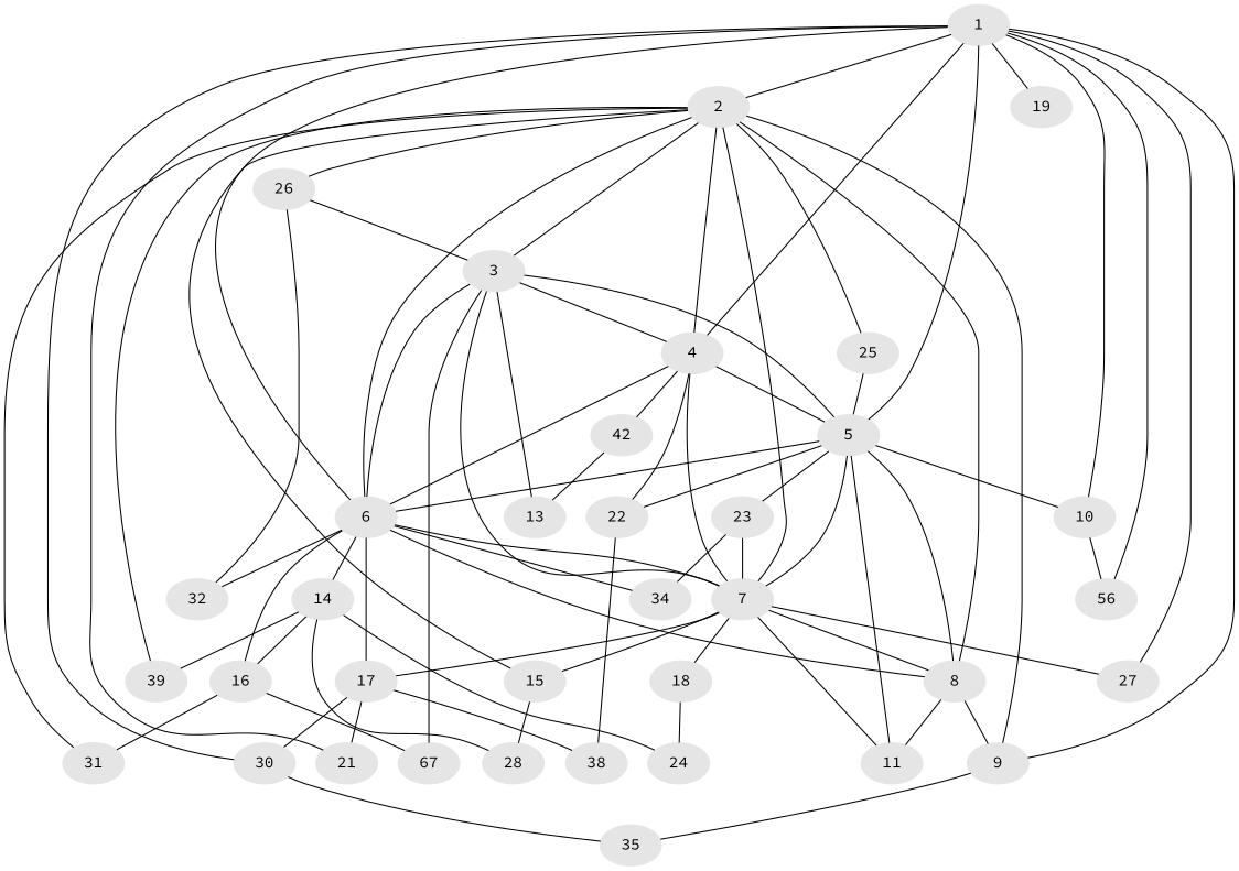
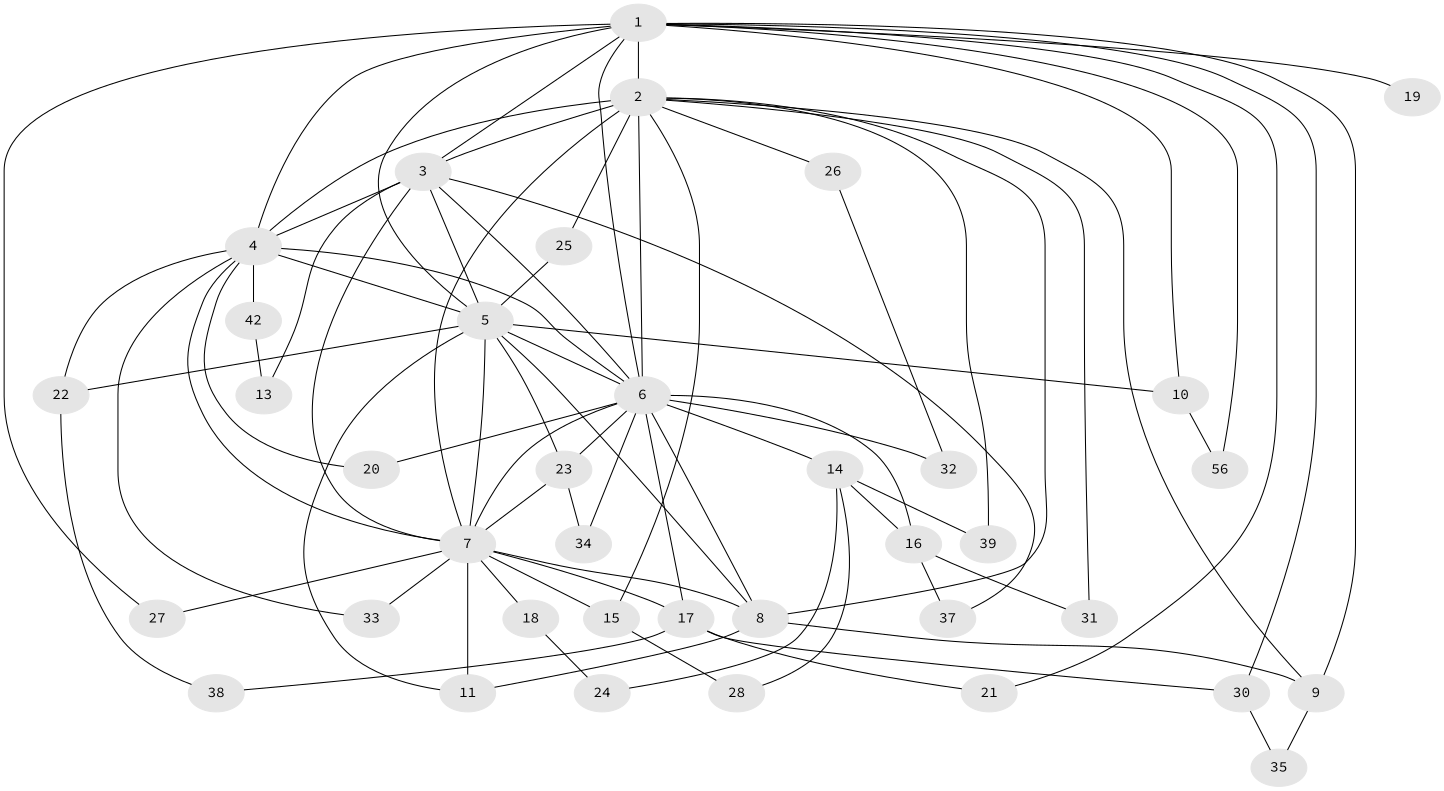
  graph {
    fontname="Source Code Pro"
    node [color=gray90 fontname="Source Code Pro" style=filled]
    edge [fontname="Source Code Pro" weight=1.0]
    1
    2
    3
    4
    5
    6
    9
    10
    19
    21
    27
    30
    n13 [label=56]
    7
    8
    15
    25
    26
    n19 [label=39]
    31
    13
-   37 [label=67]
+   37
    n23 [label=42]
+   20
    22
+   33
    11
    23
    32
    14
    16
    17
    34
    18
    35
    28
    38
    24
    1 -- 2 [weight=2.0]
-   26 -- 3
+   1 -- 3
    1 -- 4
    1 -- 5 [weight=2.0]
    1 -- 6
    1 -- 9
    1 -- 10
    1 -- 19
    1 -- 21
    1 -- 27
    1 -- 30
    1 -- n13
    2 -- 3 [weight=2.0]
    2 -- 4 [weight=2.0]
    2 -- 6 [weight=2.0]
    2 -- 9
    2 -- 7 [weight=4.0]
    2 -- 8
    2 -- 15
    2 -- 25 [weight=2.0]
    2 -- 26
    2 -- n19
    2 -- 31
    3 -- 4
    3 -- 5 [weight=2.0]
    3 -- 6
    3 -- 7 [weight=3.0]
    3 -- 13
    3 -- 37
    4 -- 5 [weight=2.0]
    4 -- 6
    4 -- 7 [weight=3.0]
    4 -- n23
+   4 -- 20
    4 -- 22
+   4 -- 33
    5 -- 6 [weight=2.0]
    5 -- 10
    5 -- 7 [weight=4.0]
    5 -- 8
    5 -- 22
    5 -- 11
    5 -- 23
    6 -- 7 [weight=3.0]
    6 -- 8
+   6 -- 20
+   6 -- 23
    6 -- 32
    6 -- 14
    6 -- 16
    6 -- 17
    6 -- 34
    9 -- 35
    10 -- n13
    30 -- 35
    7 -- 27
    7 -- 8
    7 -- 15
+   7 -- 33
    7 -- 11
    7 -- 17
    7 -- 18
    8 -- 9
    8 -- 11
    15 -- 28
    25 -- 5 [weight=4.0]
    26 -- 32
    n23 -- 13
    22 -- 38
    23 -- 7 [weight=3.0]
    23 -- 34
    14 -- n19
    14 -- 16
    14 -- 28
    14 -- 24
    16 -- 31
    16 -- 37
    17 -- 21
    17 -- 30
    17 -- 38
    18 -- 24
  }
